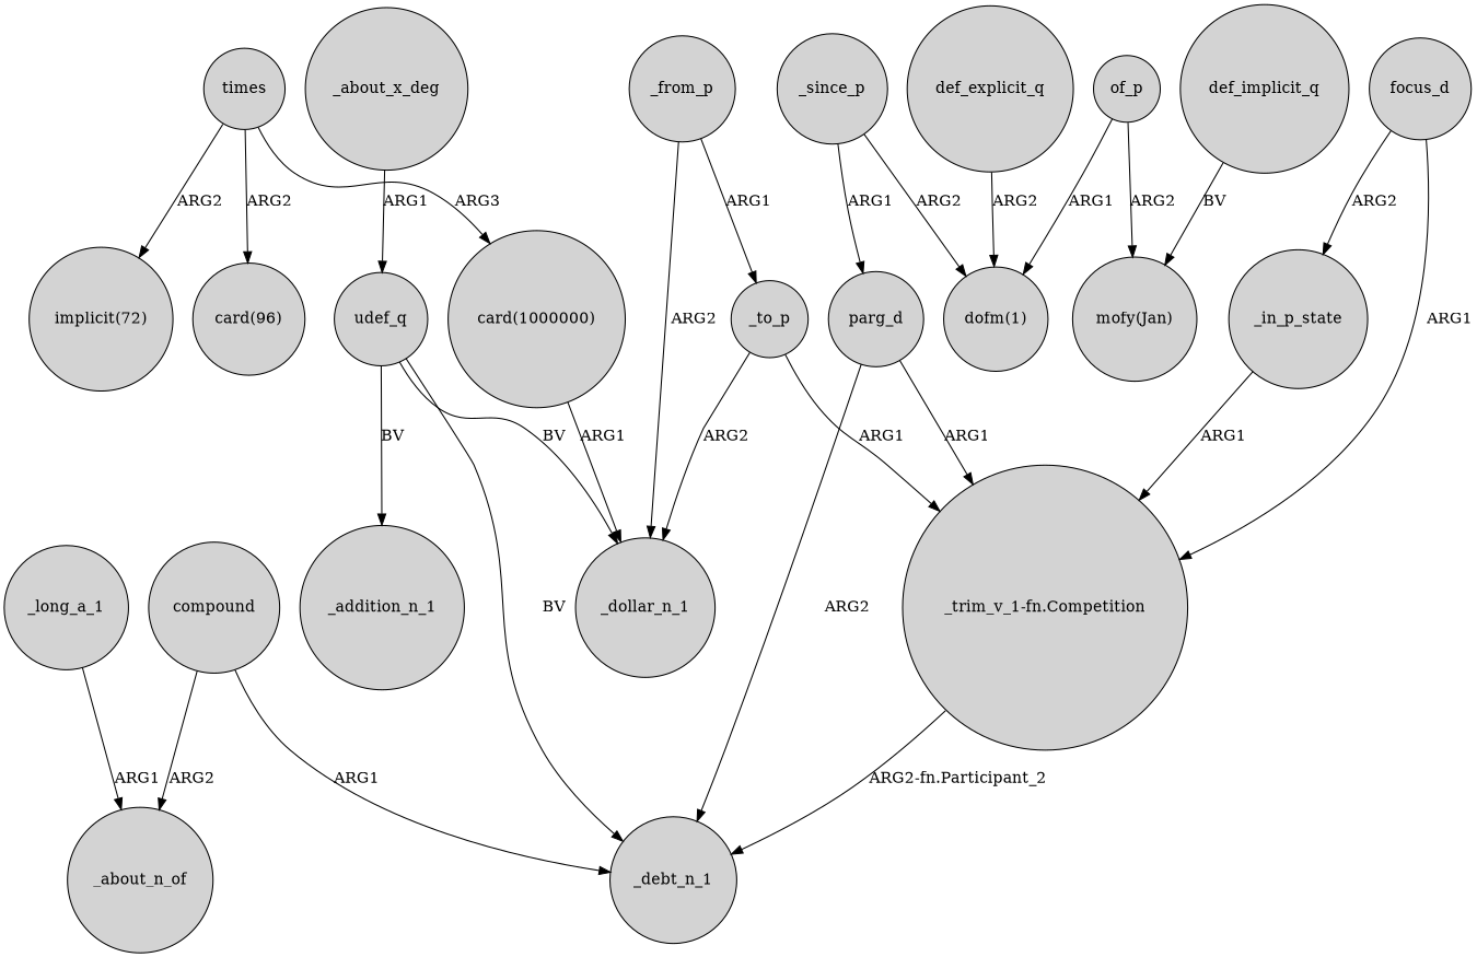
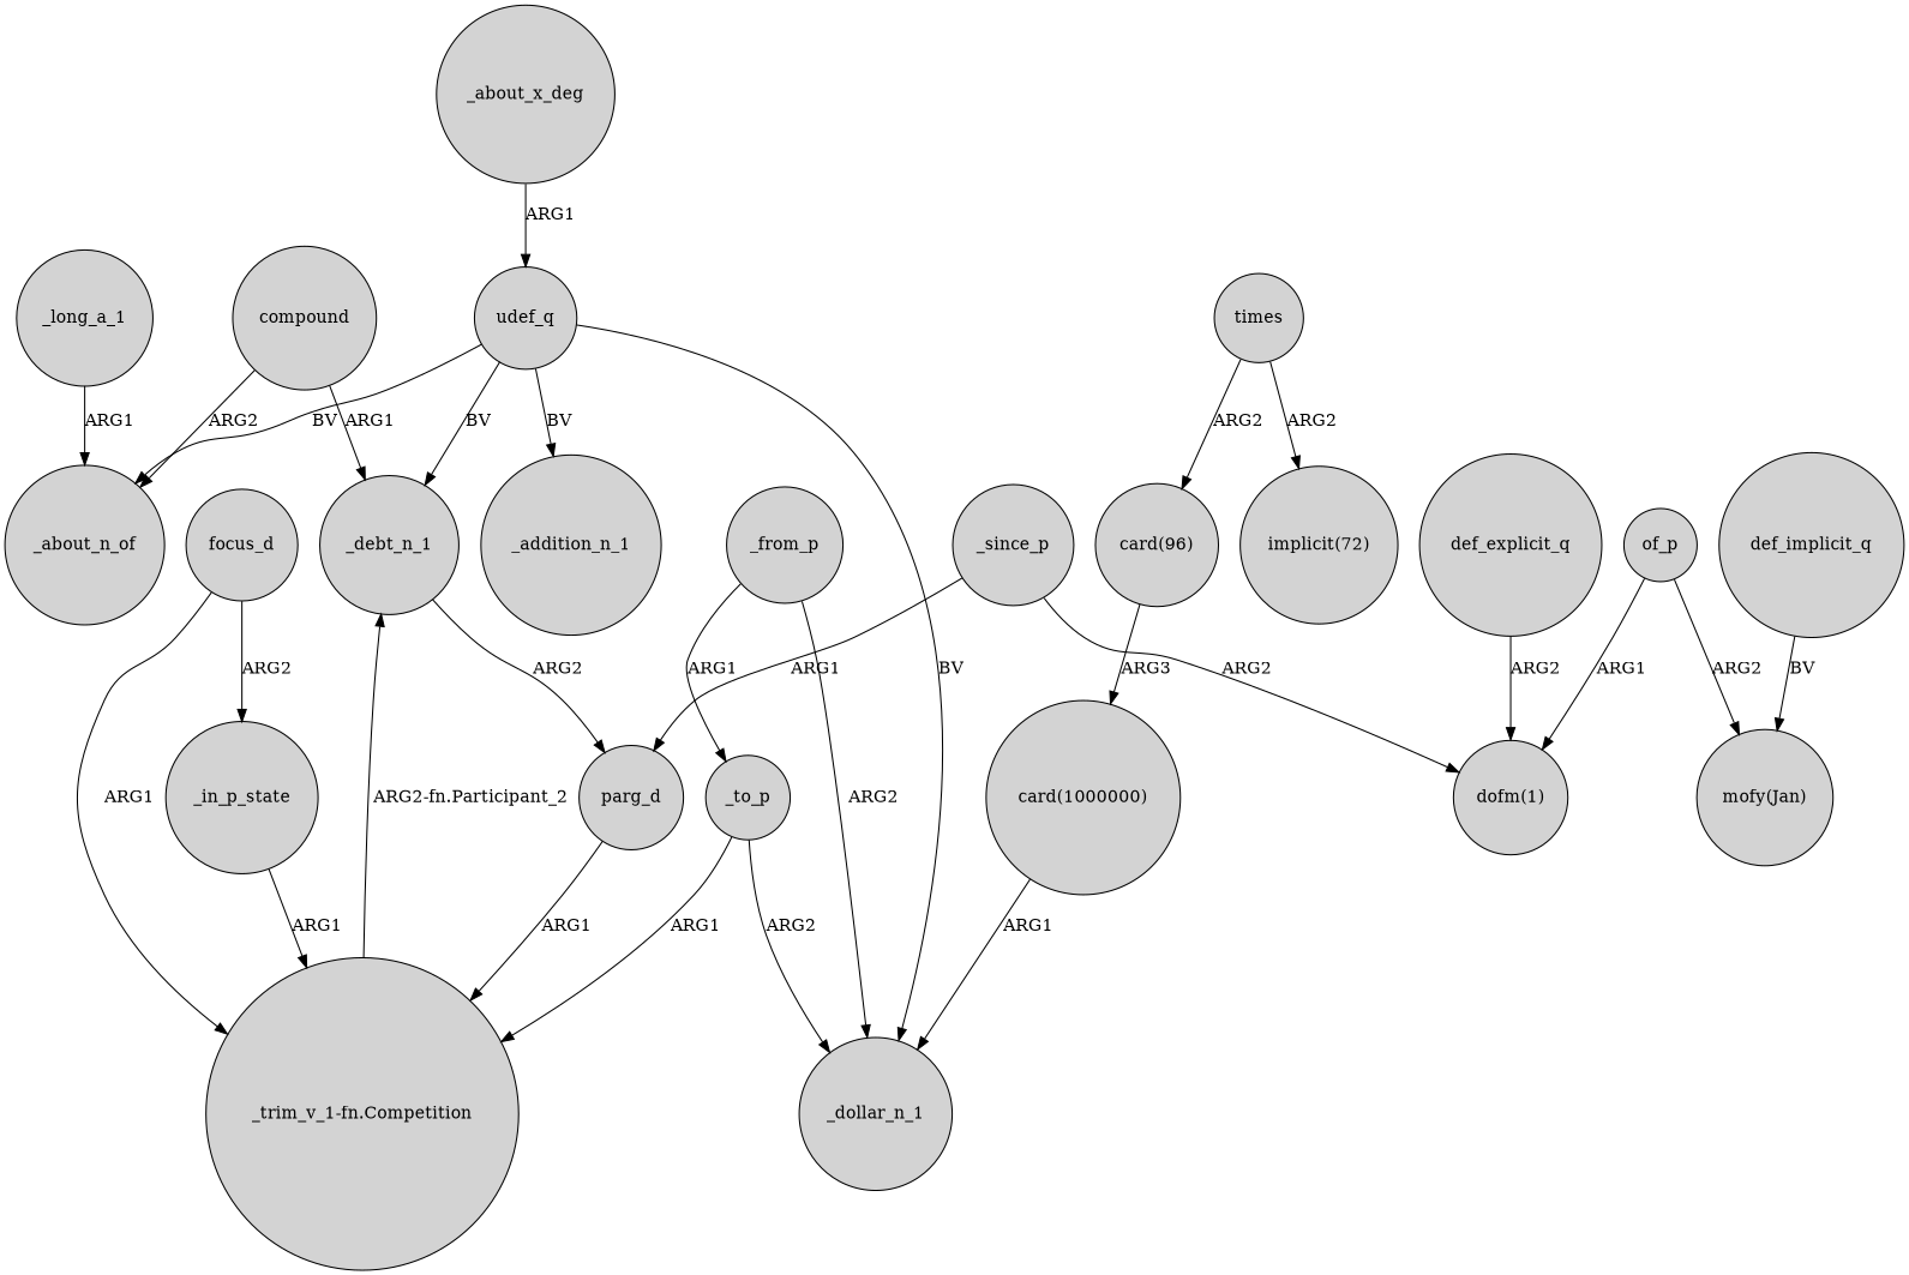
  digraph {
    node [shape=circle style=filled]
    n1 [label=_about_n_of]
    udef_q
    _debt_n_1
    _addition_n_1
    _dollar_n_1
    _in_p_state
    "_trim_v_1-fn.Competition"
    focus_d
    compound
    of_p
    "mofy(Jan)"
    "dofm(1)"
    times
    "card(1000000)"
    "card(96)"
    n16 [label="implicit(72)"]
    _long_a_1
    _to_p
    parg_d
    _about_x_deg
    _since_p
    def_explicit_q
    _from_p
    def_implicit_q
+   udef_q -> n1 [label=BV]
    udef_q -> _debt_n_1 [label=BV]
    udef_q -> _addition_n_1 [label=BV]
    udef_q -> _dollar_n_1 [label=BV]
    _in_p_state -> "_trim_v_1-fn.Competition" [label=ARG1]
    "_trim_v_1-fn.Competition" -> _debt_n_1 [label="ARG2-fn.Participant_2"]
    focus_d -> _in_p_state [label=ARG2]
    focus_d -> "_trim_v_1-fn.Competition" [label=ARG1]
    compound -> n1 [label=ARG2]
    compound -> _debt_n_1 [label=ARG1]
    of_p -> "mofy(Jan)" [label=ARG2]
    of_p -> "dofm(1)" [label=ARG1]
-   times -> "card(1000000)" [label=ARG3]
+   "card(96)" -> "card(1000000)" [label=ARG3]
    times -> "card(96)" [label=ARG2]
    times -> n16 [label=ARG2]
    "card(1000000)" -> _dollar_n_1 [label=ARG1]
    _long_a_1 -> n1 [label=ARG1]
    _to_p -> _dollar_n_1 [label=ARG2]
    _to_p -> "_trim_v_1-fn.Competition" [label=ARG1]
-   parg_d -> _debt_n_1 [label=ARG2]
+   _debt_n_1 -> parg_d [label=ARG2]
    parg_d -> "_trim_v_1-fn.Competition" [label=ARG1]
    _about_x_deg -> udef_q [label=ARG1]
    _since_p -> "dofm(1)" [label=ARG2]
    _since_p -> parg_d [label=ARG1]
    def_explicit_q -> "dofm(1)" [label=ARG2]
    _from_p -> _dollar_n_1 [label=ARG2]
    _from_p -> _to_p [label=ARG1]
    def_implicit_q -> "mofy(Jan)" [label=BV]
  }
